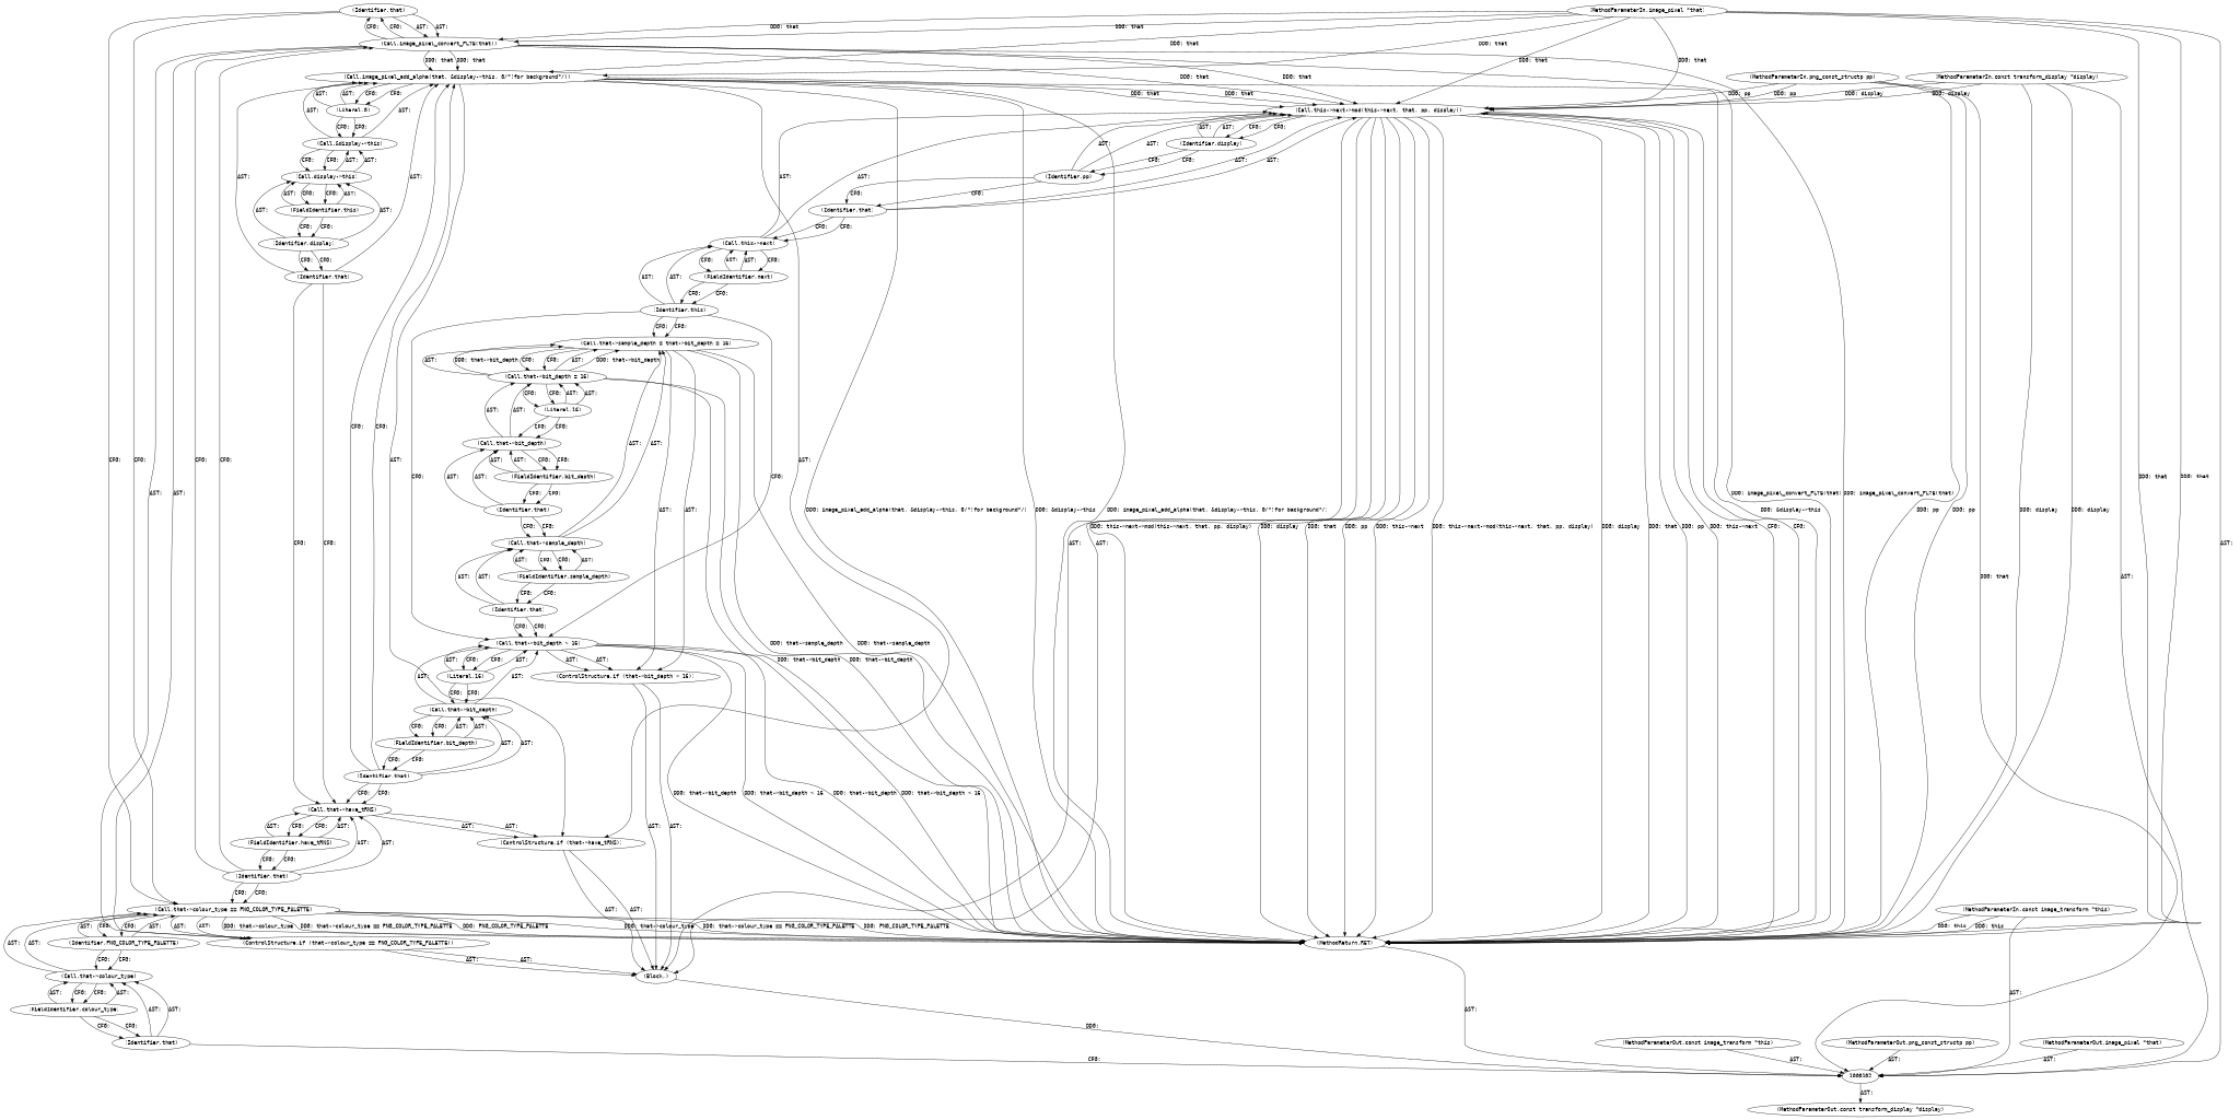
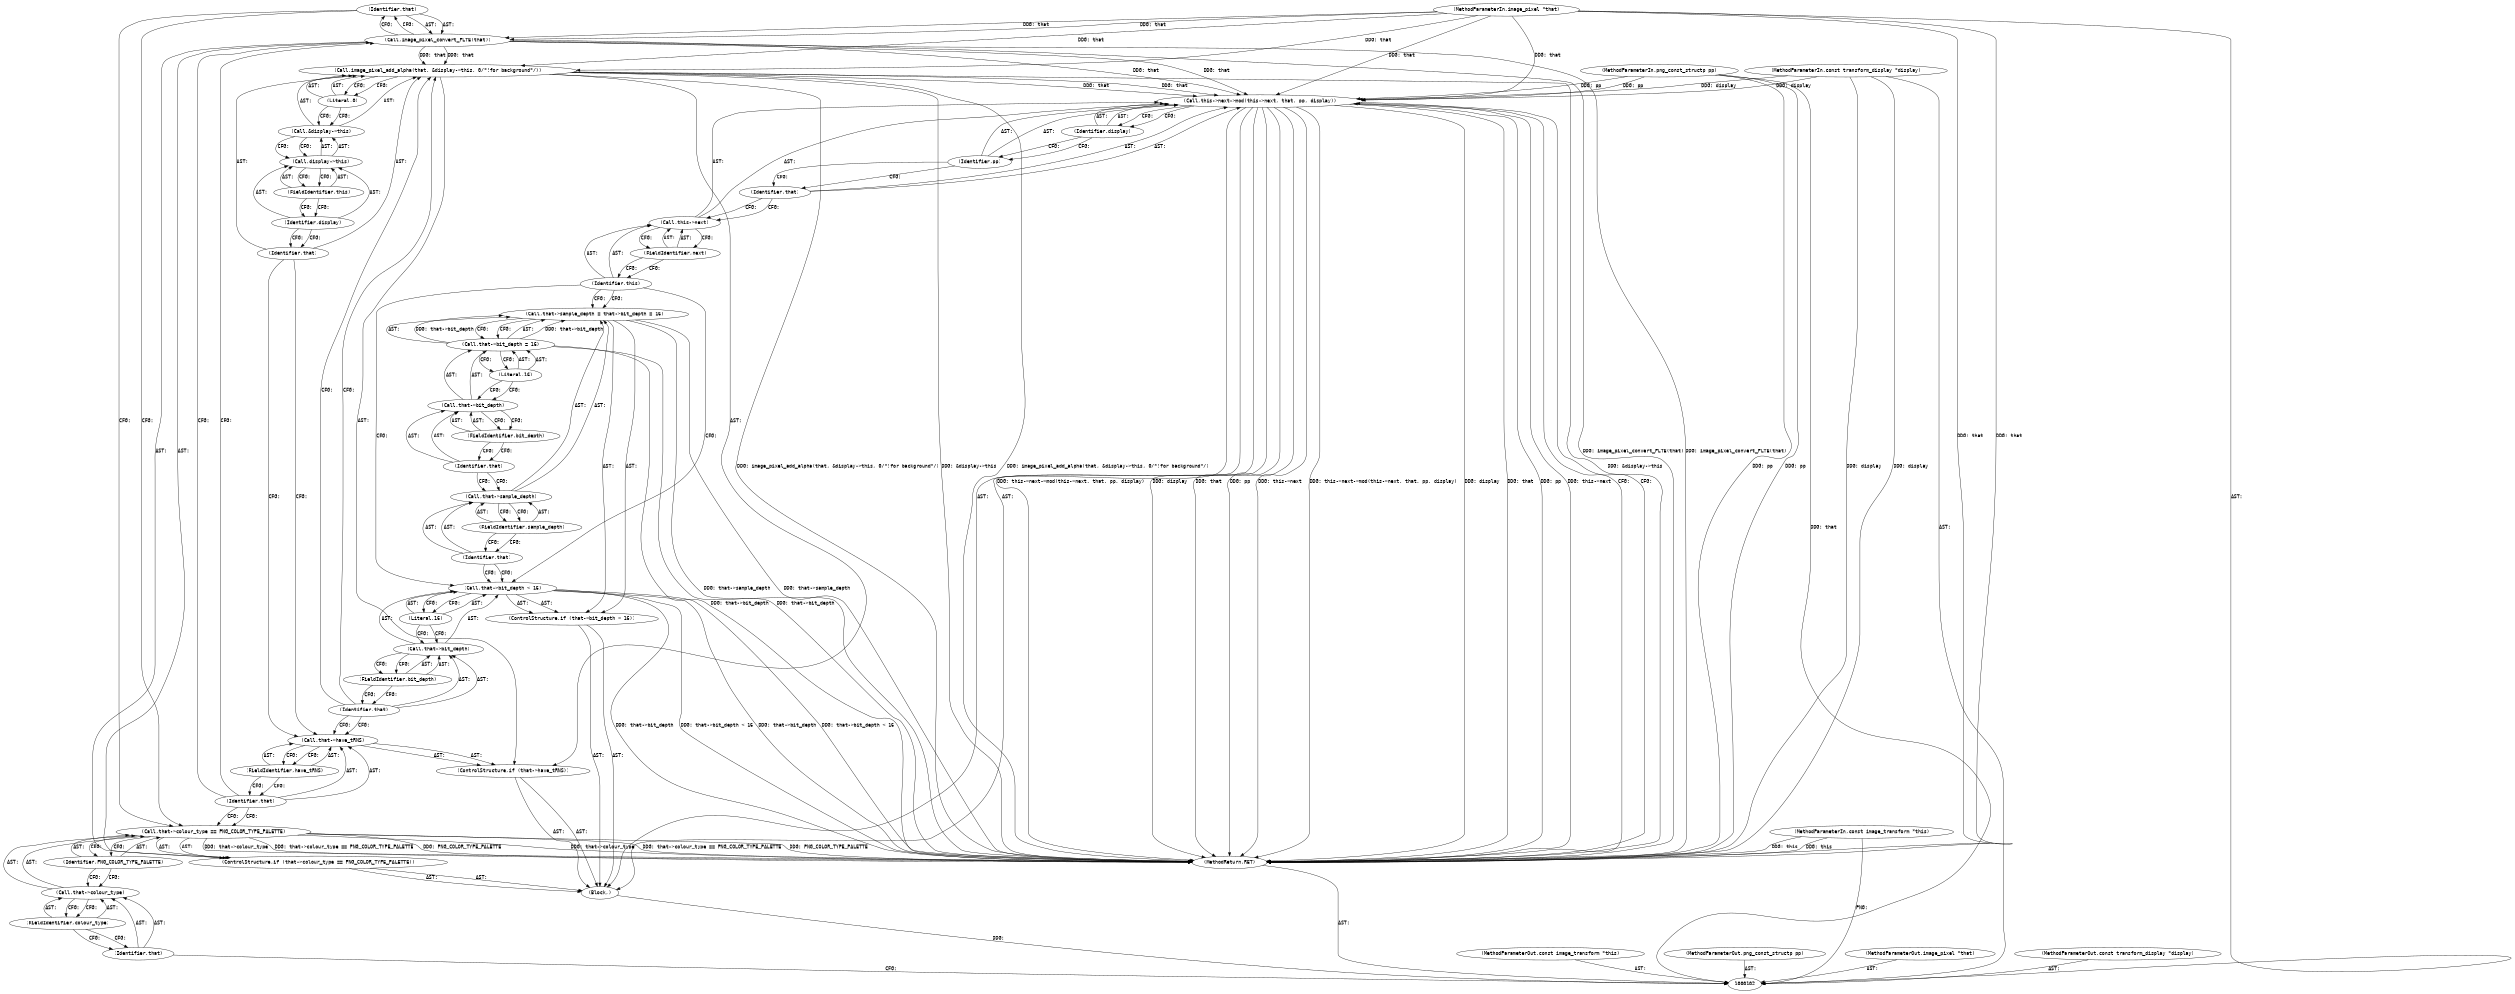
  digraph {
    fontname="DejaVu Sans Mono"
    node [fontname="DejaVu Sans Mono"]
    edge [fontname="DejaVu Sans Mono"]
    n1 [label="(Identifier,that)"]
    n2 [label="(Call,image_pixel_convert_PLTE(that))"]
    n3 [label="(Call,that->colour_type == PNG_COLOR_TYPE_PALETTE)"]
    n4 [label="(Call,image_pixel_add_alpha(that, &display->this, 0/*!for background*/))"]
    n5 [label="(Call,this->next->mod(this->next, that, pp, display))"]
    n6 [label="(MethodReturn,RET)"]
    n7 [label="(ControlStructure,if (that->colour_type == PNG_COLOR_TYPE_PALETTE))"]
    n8 [label="(Identifier,PNG_COLOR_TYPE_PALETTE)"]
    n9 [label="(ControlStructure,if (that->have_tRNS))"]
    n10 [label="(Literal,0)"]
    n11 [label="(Block,)"]
    n12 [label="(Identifier,display)"]
    1000102
    n14 [label="(FieldIdentifier,have_tRNS)"]
    n15 [label="(Call,that->have_tRNS)"]
    n16 [label="(Identifier,that)"]
    n17 [label="(Identifier,that)"]
    n18 [label="(Call,&display->this)"]
    n19 [label="(Call,display->this)"]
    n20 [label="(FieldIdentifier,this)"]
    n21 [label="(Identifier,display)"]
    n22 [label="(FieldIdentifier,bit_depth)"]
    n23 [label="(Call,that->bit_depth)"]
    n24 [label="(Identifier,that)"]
    n25 [label="(Call,that->bit_depth < 16)"]
    n26 [label="(Literal,16)"]
    n27 [label="(ControlStructure,if (that->bit_depth < 16))"]
    n28 [label="(FieldIdentifier,sample_depth)"]
    n29 [label="(Call,that->sample_depth)"]
    n30 [label="(Identifier,that)"]
    n31 [label="(Call,that->sample_depth = that->bit_depth = 16)"]
    n32 [label="(Call,that->bit_depth = 16)"]
    n33 [label="(Literal,16)"]
    n34 [label="(Call,that->bit_depth)"]
    n35 [label="(FieldIdentifier,bit_depth)"]
    n36 [label="(Identifier,that)"]
    n37 [label="(Identifier,pp)"]
    n38 [label="(Call,this->next)"]
    n39 [label="(FieldIdentifier,next)"]
    n40 [label="(Identifier,this)"]
    n41 [label="(Identifier,that)"]
    n42 [label="(MethodParameterIn,const image_transform *this)"]
    n43 [label="(MethodParameterOut,const image_transform *this)"]
    n44 [label="(MethodParameterIn,png_const_structp pp)"]
    n45 [label="(MethodParameterOut,png_const_structp pp)"]
    n46 [label="(MethodParameterIn,image_pixel *that)"]
    n47 [label="(MethodParameterOut,image_pixel *that)"]
    n48 [label="(MethodParameterIn,const transform_display *display)"]
    n49 [label="(MethodParameterOut,const transform_display *display)"]
    n50 [label="(FieldIdentifier,colour_type)"]
    n51 [label="(Call,that->colour_type)"]
    n52 [label="(Identifier,that)"]
    n1 -> n2 [label="AST: "]
    n1 -> n2 [label="AST: "]
    n1 -> n3 [label="CFG: "]
    n1 -> n3 [label="CFG: "]
    n2 -> n1 [label="CFG: "]
    n2 -> n1 [label="CFG: "]
    n2 -> n4 [label="DDG: that"]
    n2 -> n4 [label="DDG: that"]
    n2 -> n5 [label="DDG: that"]
    n2 -> n5 [label="DDG: that"]
    n2 -> n6 [label="DDG: image_pixel_convert_PLTE(that)"]
    n2 -> n6 [label="DDG: image_pixel_convert_PLTE(that)"]
    n2 -> n7 [label="AST: "]
    n2 -> n7 [label="AST: "]
    n3 -> n6 [label="DDG: PNG_COLOR_TYPE_PALETTE"]
    n3 -> n6 [label="DDG: that->colour_type"]
    n3 -> n6 [label="DDG: that->colour_type == PNG_COLOR_TYPE_PALETTE"]
    n3 -> n6 [label="DDG: PNG_COLOR_TYPE_PALETTE"]
    n3 -> n6 [label="DDG: that->colour_type"]
    n3 -> n6 [label="DDG: that->colour_type == PNG_COLOR_TYPE_PALETTE"]
    n3 -> n7 [label="AST: "]
    n3 -> n7 [label="AST: "]
    n3 -> n8 [label="CFG: "]
    n3 -> n8 [label="CFG: "]
    n4 -> n5 [label="DDG: that"]
    n4 -> n5 [label="DDG: that"]
    n4 -> n6 [label="DDG: image_pixel_add_alpha(that, &display->this, 0/*!for background*/)"]
    n4 -> n6 [label="DDG: &display->this"]
    n4 -> n6 [label="DDG: image_pixel_add_alpha(that, &display->this, 0/*!for background*/)"]
    n4 -> n6 [label="DDG: &display->this"]
    n4 -> n9 [label="AST: "]
    n4 -> n9 [label="AST: "]
    n4 -> n10 [label="CFG: "]
    n4 -> n10 [label="CFG: "]
    n5 -> n6 [label="DDG: this->next->mod(this->next, that, pp, display)"]
    n5 -> n6 [label="DDG: display"]
    n5 -> n6 [label="DDG: that"]
    n5 -> n6 [label="DDG: pp"]
    n5 -> n6 [label="DDG: this->next"]
    n5 -> n6 [label="DDG: this->next->mod(this->next, that, pp, display)"]
    n5 -> n6 [label="DDG: display"]
    n5 -> n6 [label="DDG: that"]
    n5 -> n6 [label="DDG: pp"]
    n5 -> n6 [label="DDG: this->next"]
    n5 -> n11 [label="AST: "]
    n5 -> n11 [label="AST: "]
    n5 -> n12 [label="CFG: "]
    n5 -> n12 [label="CFG: "]
    n6 -> n5 [label="CFG: "]
    n6 -> n5 [label="CFG: "]
    n6 -> 1000102 [label="AST: "]
    n7 -> n11 [label="AST: "]
    n7 -> n11 [label="AST: "]
    n8 -> n3 [label="AST: "]
    n8 -> n3 [label="AST: "]
    n8 -> n51 [label="CFG: "]
    n8 -> n51 [label="CFG: "]
    n9 -> n11 [label="AST: "]
    n9 -> n11 [label="AST: "]
    n10 -> n4 [label="AST: "]
    n10 -> n4 [label="AST: "]
    n10 -> n18 [label="CFG: "]
    n10 -> n18 [label="CFG: "]
    n11 -> 1000102 [label="DDG: "]
    n12 -> n5 [label="AST: "]
    n12 -> n5 [label="AST: "]
    n12 -> n37 [label="CFG: "]
    n12 -> n37 [label="CFG: "]
    n14 -> n15 [label="AST: "]
    n14 -> n15 [label="AST: "]
    n14 -> n16 [label="CFG: "]
    n14 -> n16 [label="CFG: "]
    n15 -> n9 [label="AST: "]
    n15 -> n9 [label="AST: "]
    n15 -> n14 [label="CFG: "]
    n15 -> n14 [label="CFG: "]
    n16 -> n2 [label="CFG: "]
    n16 -> n2 [label="CFG: "]
    n16 -> n3 [label="CFG: "]
    n16 -> n3 [label="CFG: "]
    n16 -> n15 [label="AST: "]
    n16 -> n15 [label="AST: "]
    n17 -> n4 [label="AST: "]
    n17 -> n4 [label="AST: "]
    n17 -> n15 [label="CFG: "]
    n17 -> n15 [label="CFG: "]
    n18 -> n4 [label="AST: "]
    n18 -> n4 [label="AST: "]
    n18 -> n19 [label="CFG: "]
    n18 -> n19 [label="CFG: "]
    n19 -> n18 [label="AST: "]
    n19 -> n18 [label="AST: "]
    n19 -> n20 [label="CFG: "]
    n19 -> n20 [label="CFG: "]
    n20 -> n19 [label="AST: "]
    n20 -> n19 [label="AST: "]
    n20 -> n21 [label="CFG: "]
    n20 -> n21 [label="CFG: "]
    n21 -> n17 [label="CFG: "]
    n21 -> n17 [label="CFG: "]
    n21 -> n19 [label="AST: "]
    n21 -> n19 [label="AST: "]
    n22 -> n23 [label="AST: "]
    n22 -> n23 [label="AST: "]
    n22 -> n24 [label="CFG: "]
    n22 -> n24 [label="CFG: "]
    n23 -> n22 [label="CFG: "]
    n23 -> n22 [label="CFG: "]
    n23 -> n25 [label="AST: "]
    n23 -> n25 [label="AST: "]
    n24 -> n4 [label="CFG: "]
    n24 -> n4 [label="CFG: "]
    n24 -> n15 [label="CFG: "]
    n24 -> n15 [label="CFG: "]
    n24 -> n23 [label="AST: "]
    n24 -> n23 [label="AST: "]
    n25 -> n6 [label="DDG: that->bit_depth"]
    n25 -> n6 [label="DDG: that->bit_depth < 16"]
    n25 -> n6 [label="DDG: that->bit_depth"]
    n25 -> n6 [label="DDG: that->bit_depth < 16"]
    n25 -> n26 [label="CFG: "]
    n25 -> n26 [label="CFG: "]
    n25 -> n27 [label="AST: "]
    n25 -> n27 [label="AST: "]
    n26 -> n23 [label="CFG: "]
    n26 -> n23 [label="CFG: "]
    n26 -> n25 [label="AST: "]
    n26 -> n25 [label="AST: "]
    n27 -> n11 [label="AST: "]
    n27 -> n11 [label="AST: "]
    n28 -> n29 [label="AST: "]
    n28 -> n29 [label="AST: "]
    n28 -> n30 [label="CFG: "]
    n28 -> n30 [label="CFG: "]
    n29 -> n28 [label="CFG: "]
    n29 -> n28 [label="CFG: "]
    n29 -> n31 [label="AST: "]
    n29 -> n31 [label="AST: "]
    n30 -> n25 [label="CFG: "]
    n30 -> n25 [label="CFG: "]
    n30 -> n29 [label="AST: "]
    n30 -> n29 [label="AST: "]
    n31 -> n6 [label="DDG: that->sample_depth"]
    n31 -> n6 [label="DDG: that->sample_depth"]
    n31 -> n27 [label="AST: "]
    n31 -> n27 [label="AST: "]
    n31 -> n32 [label="CFG: "]
    n31 -> n32 [label="CFG: "]
    n32 -> n6 [label="DDG: that->bit_depth"]
    n32 -> n6 [label="DDG: that->bit_depth"]
    n32 -> n31 [label="AST: "]
    n32 -> n31 [label="DDG: that->bit_depth"]
    n32 -> n31 [label="AST: "]
    n32 -> n31 [label="DDG: that->bit_depth"]
    n32 -> n33 [label="CFG: "]
    n32 -> n33 [label="CFG: "]
    n33 -> n32 [label="AST: "]
    n33 -> n32 [label="AST: "]
    n33 -> n34 [label="CFG: "]
    n33 -> n34 [label="CFG: "]
    n34 -> n32 [label="AST: "]
    n34 -> n32 [label="AST: "]
    n34 -> n35 [label="CFG: "]
    n34 -> n35 [label="CFG: "]
    n35 -> n34 [label="AST: "]
    n35 -> n34 [label="AST: "]
    n35 -> n36 [label="CFG: "]
    n35 -> n36 [label="CFG: "]
    n36 -> n29 [label="CFG: "]
    n36 -> n29 [label="CFG: "]
    n36 -> n34 [label="AST: "]
    n36 -> n34 [label="AST: "]
    n37 -> n5 [label="AST: "]
    n37 -> n5 [label="AST: "]
    n37 -> n41 [label="CFG: "]
    n37 -> n41 [label="CFG: "]
    n38 -> n5 [label="AST: "]
    n38 -> n5 [label="AST: "]
    n38 -> n39 [label="CFG: "]
    n38 -> n39 [label="CFG: "]
    n39 -> n38 [label="AST: "]
    n39 -> n38 [label="AST: "]
    n39 -> n40 [label="CFG: "]
    n39 -> n40 [label="CFG: "]
    n40 -> n25 [label="CFG: "]
    n40 -> n25 [label="CFG: "]
    n40 -> n31 [label="CFG: "]
    n40 -> n31 [label="CFG: "]
    n40 -> n38 [label="AST: "]
    n40 -> n38 [label="AST: "]
    n41 -> n5 [label="AST: "]
    n41 -> n5 [label="AST: "]
    n41 -> n38 [label="CFG: "]
    n41 -> n38 [label="CFG: "]
    n42 -> n6 [label="DDG: this"]
    n42 -> n6 [label="DDG: this"]
-   n42 -> 1000102 [label="AST: "]
+   n42 -> 1000102 [label="PNG: "]
    n43 -> 1000102 [label="AST: "]
    n44 -> n5 [label="DDG: pp"]
    n44 -> n5 [label="DDG: pp"]
    n44 -> n6 [label="DDG: pp"]
    n44 -> n6 [label="DDG: pp"]
    n44 -> 1000102 [label="DDG: that"]
    n45 -> 1000102 [label="AST: "]
    n46 -> n2 [label="DDG: that"]
    n46 -> n2 [label="DDG: that"]
    n46 -> n4 [label="DDG: that"]
    n46 -> n4 [label="DDG: that"]
    n46 -> n5 [label="DDG: that"]
    n46 -> n5 [label="DDG: that"]
    n46 -> n6 [label="DDG: that"]
    n46 -> n6 [label="DDG: that"]
    n46 -> 1000102 [label="AST: "]
    n47 -> 1000102 [label="AST: "]
    n48 -> n5 [label="DDG: display"]
    n48 -> n5 [label="DDG: display"]
    n48 -> n6 [label="DDG: display"]
    n48 -> n6 [label="DDG: display"]
    n48 -> 1000102 [label="AST: "]
-   1000102 -> n49 [label="AST: "]
+   n49 -> 1000102 [label="AST: "]
    n50 -> n51 [label="AST: "]
    n50 -> n51 [label="AST: "]
    n50 -> n52 [label="CFG: "]
    n50 -> n52 [label="CFG: "]
    n51 -> n3 [label="AST: "]
    n51 -> n3 [label="AST: "]
    n51 -> n50 [label="CFG: "]
    n51 -> n50 [label="CFG: "]
    n52 -> 1000102 [label="CFG: "]
    n52 -> n51 [label="AST: "]
    n52 -> n51 [label="AST: "]
  }
